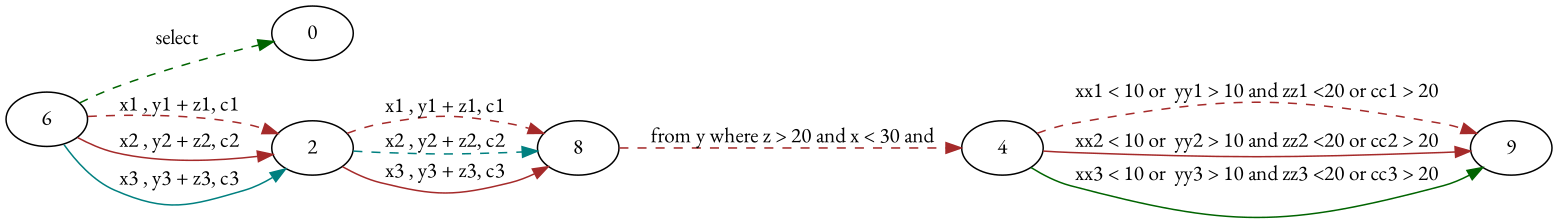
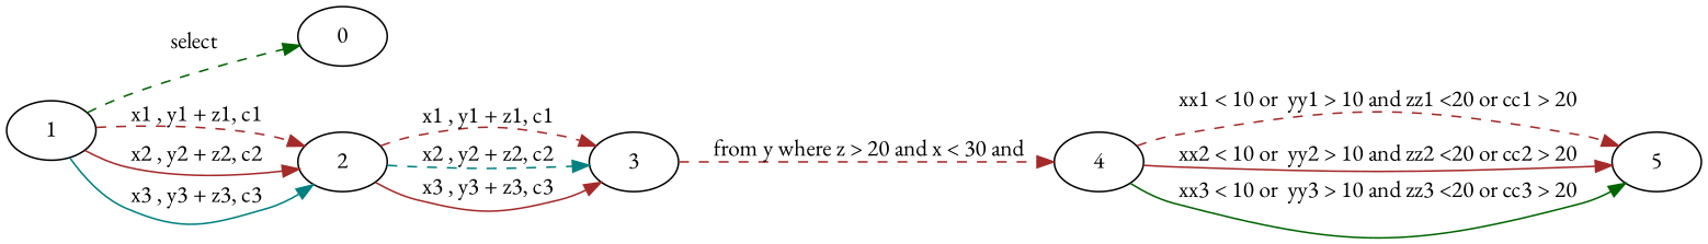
  digraph {
    fontname="EB Garamond"
    rankdir=LR
    node [fontname="EB Garamond"]
    edge [color=brown fontname="EB Garamond" style=dashed]
-   1 [label=6]
+   1
    0
    2
-   3 [label=8]
+   3
    4
-   5 [label=9]
+   5
    1 -> 0 [color=darkgreen label="select "]
    1 -> 2 [label=" x1 , y1 + z1, c1 "]
    1 -> 2 [label=" x2 , y2 + z2, c2 " style=solid]
    1 -> 2 [color=teal label=" x3 , y3 + z3, c3 " style=solid]
    2 -> 3 [label=" x1 , y1 + z1, c1 "]
    2 -> 3 [color=teal label=" x2 , y2 + z2, c2 "]
    2 -> 3 [label=" x3 , y3 + z3, c3 " style=solid]
    3 -> 4 [label=" from y where z > 20 and x < 30 and"]
    4 -> 5 [label=" xx1 < 10 or  yy1 > 10 and zz1 <20 or cc1 > 20 "]
    4 -> 5 [label=" xx2 < 10 or  yy2 > 10 and zz2 <20 or cc2 > 20 " style=solid]
    4 -> 5 [color=darkgreen label=" xx3 < 10 or  yy3 > 10 and zz3 <20 or cc3 > 20 " style=solid]
  }
